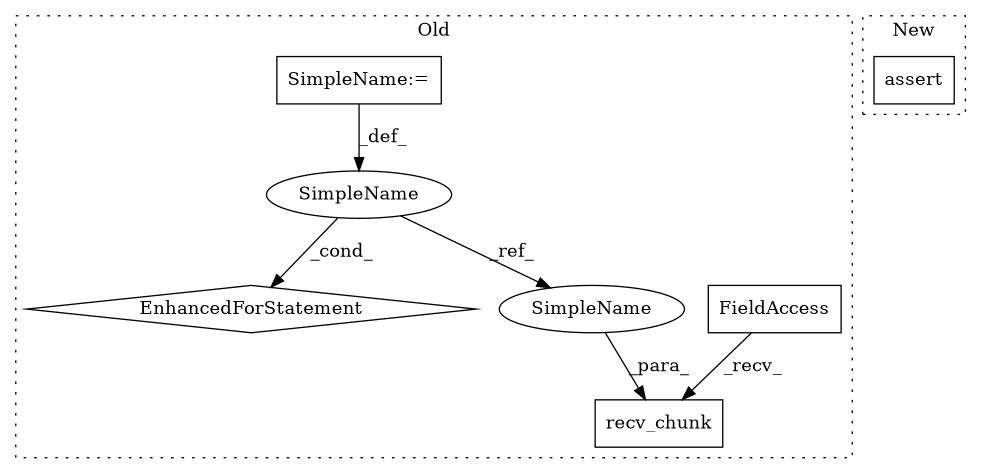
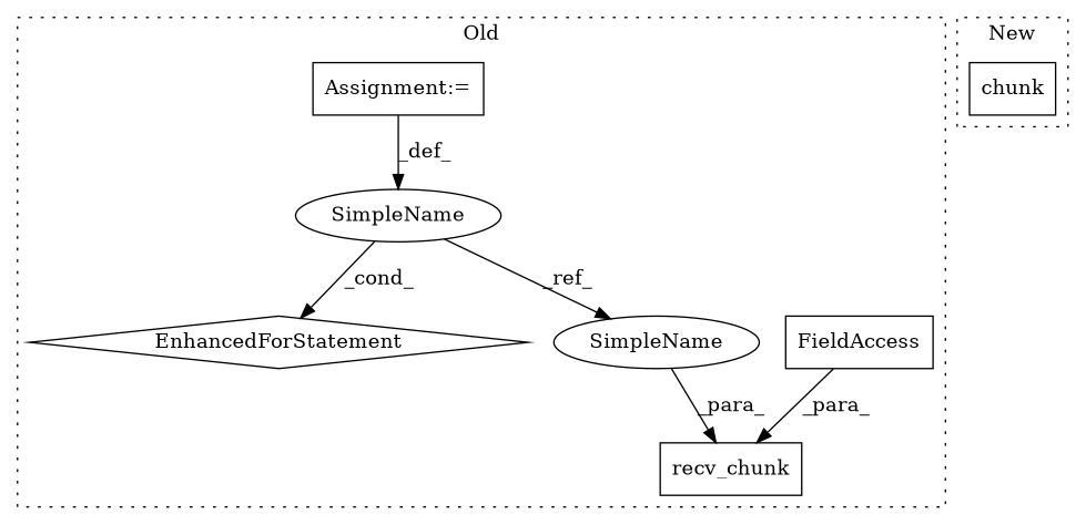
  digraph {
    node [a=32 l=5 s="4617,4720" shape=box]
    n1 [l="11,1" label=recv_chunk s="4744,4760"]
    n2 [a=22 l=13 label=FieldAccess s=4730]
    n3 [a=42 label=SimpleName s=4678 shape=ellipse]
    n4 [a=70 l="53,2" label=EnhancedForStatement shape=diamond]
-   n5 [a=7 l="53,2" label="SimpleName:="]
+   n5 [a=7 l="53,2" label="Assignment:="]
    n6 [a=42 label=SimpleName s=4755 shape=ellipse]
-   n7 [l="12,1" label=assert s="6012,6073"]
+   n7 [l="12,1" label=chunk s="6012,6073"]
    subgraph cluster_1 {
      label=Old
      style=dotted
      n1
      n2
      n3
      n4
      n5
      n6
    }
    subgraph cluster_2 {
      label=New
      style=dotted
      n7
    }
-   n2 -> n1 [label=_recv_]
+   n2 -> n1 [label=_para_]
    n3 -> n4 [label=_cond_]
    n3 -> n6 [label=_ref_]
    n5 -> n3 [label=_def_]
    n6 -> n1 [label=_para_]
  }
